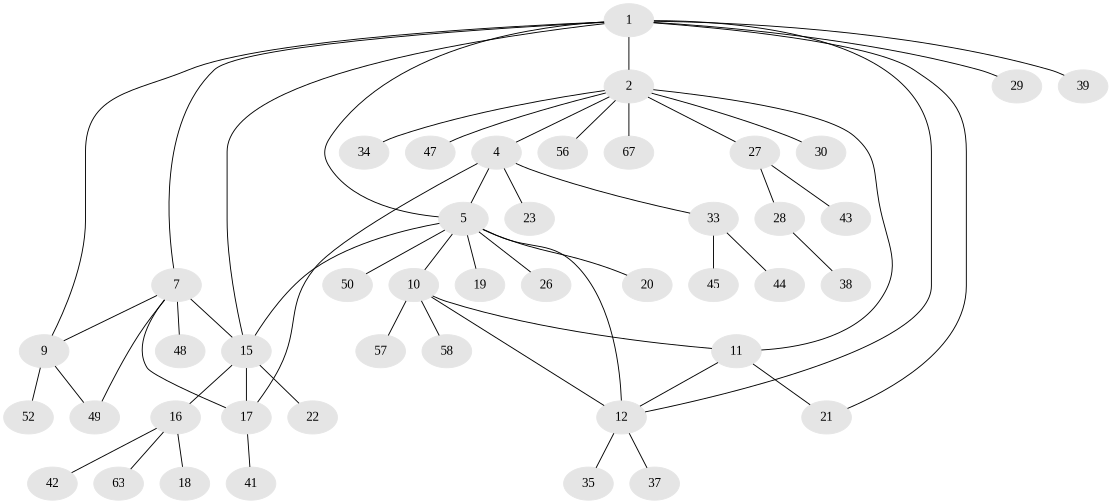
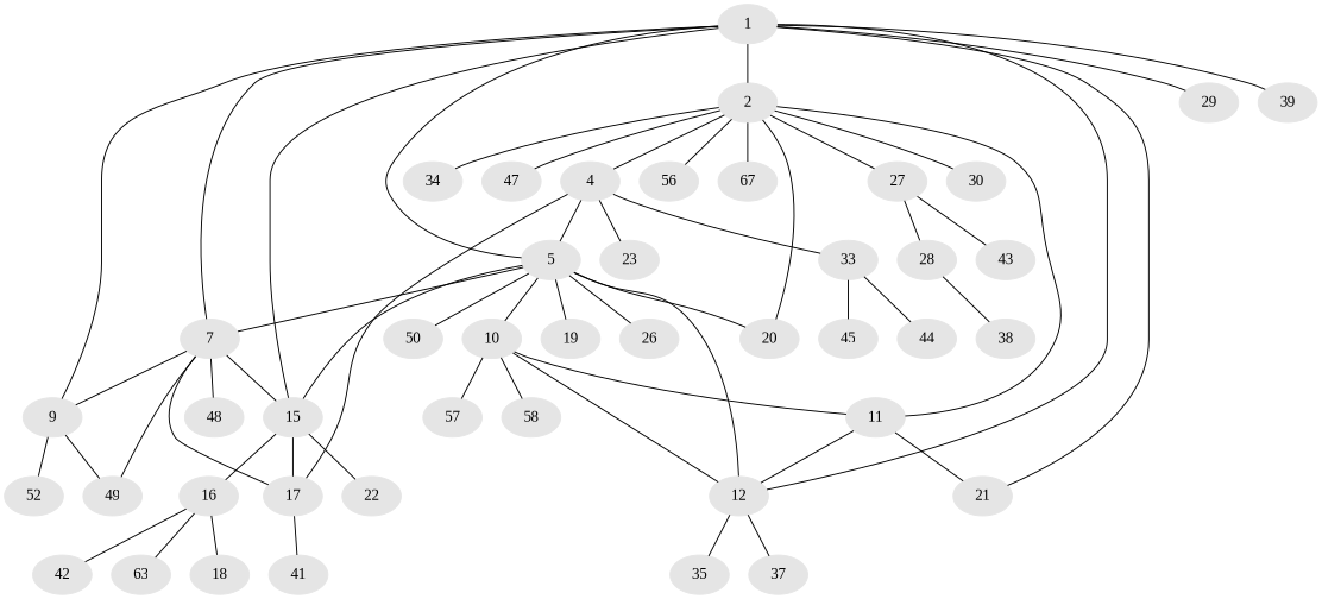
  graph {
    fontname="Liberation Serif"
    node [color=gray90 fontname="Liberation Serif" style=filled]
    edge [fontname="Liberation Serif"]
    1 [super="+8"]
    2 [super="+3"]
    5 [super="+14"]
    7 [super="+13"]
    9 [super="+64"]
    12 [super="+31"]
    15 [super="+32"]
    21 [super="+24"]
    29 [super="+62"]
    39
    4 [super="+6"]
    11 [super="+51"]
    20 [super="+53"]
    27 [super="+55"]
    30
    34
    47
    56
    67
    10 [super="+66"]
    19
    26
    50
    17 [super="+46"]
    48
    49
    52
    35 [super="+61"]
    37
    16 [super="+59"]
    22
    23 [super="+65"]
    33 [super="+40"]
    28 [super="+36"]
    43
    41
    44
    45
    57
    58
    18 [super="+60"]
    42
    63
    38
    1 -- 2 [weight=2]
    1 -- 5
    1 -- 7
    1 -- 9
    1 -- 12
    1 -- 15
    1 -- 21
    1 -- 29
    1 -- 39
    2 -- 4
    2 -- 11
+   2 -- 20
    2 -- 27
    2 -- 30
    2 -- 34
    2 -- 47
    2 -- 56
    2 -- 67
+   5 -- 7
    5 -- 12
    5 -- 15
    5 -- 20
    5 -- 10
    5 -- 19
    5 -- 26
    5 -- 50
    7 -- 9
    7 -- 15
    7 -- 17
    7 -- 48
    7 -- 49
    9 -- 49
    9 -- 52
    12 -- 35
    12 -- 37
    15 -- 17
    15 -- 16
    15 -- 22
    4 -- 5 [weight=2]
    4 -- 17
    4 -- 23
    4 -- 33
    11 -- 12
    11 -- 21
    27 -- 28
    27 -- 43
    10 -- 12
    10 -- 11
    10 -- 57
    10 -- 58
    17 -- 41
    16 -- 18
    16 -- 42
    16 -- 63
    33 -- 44
    33 -- 45
    28 -- 38
  }
